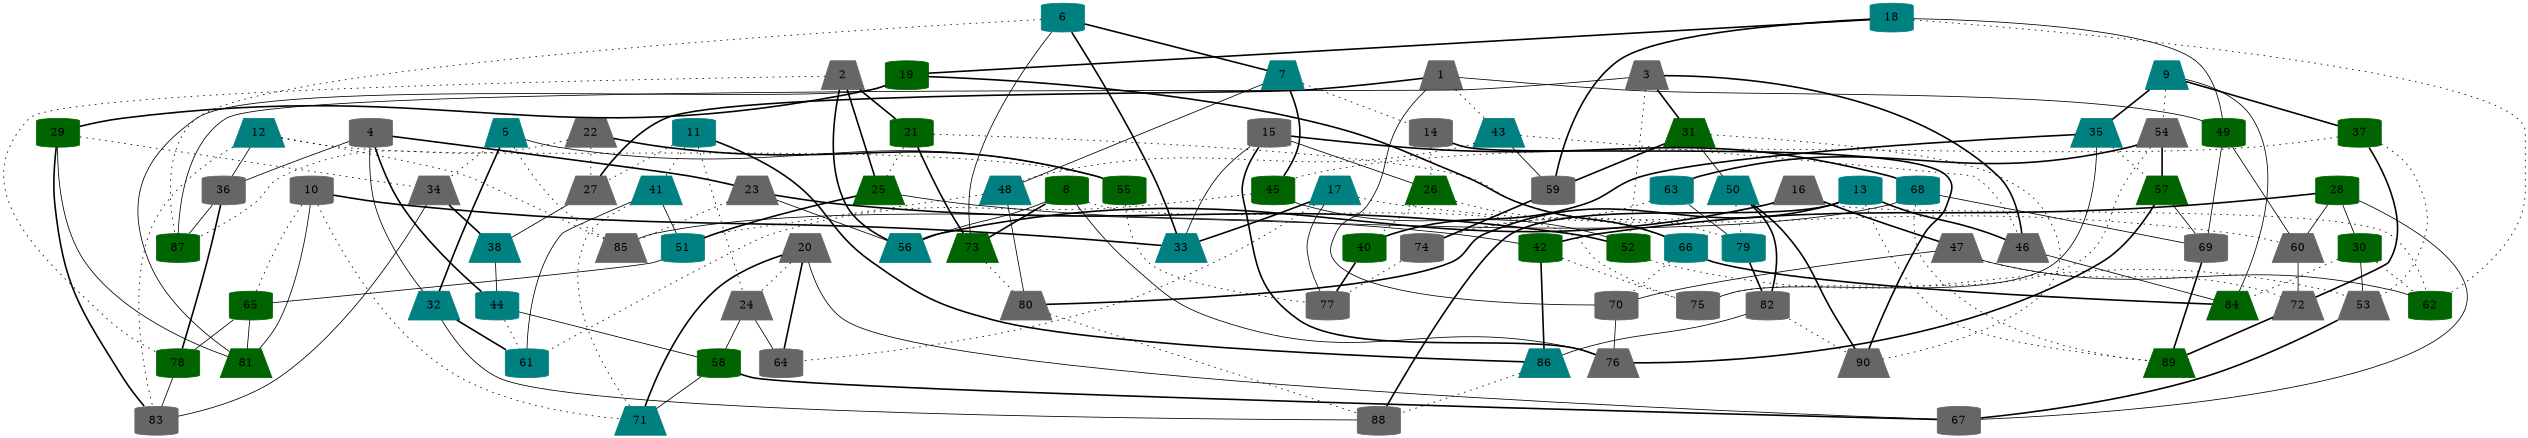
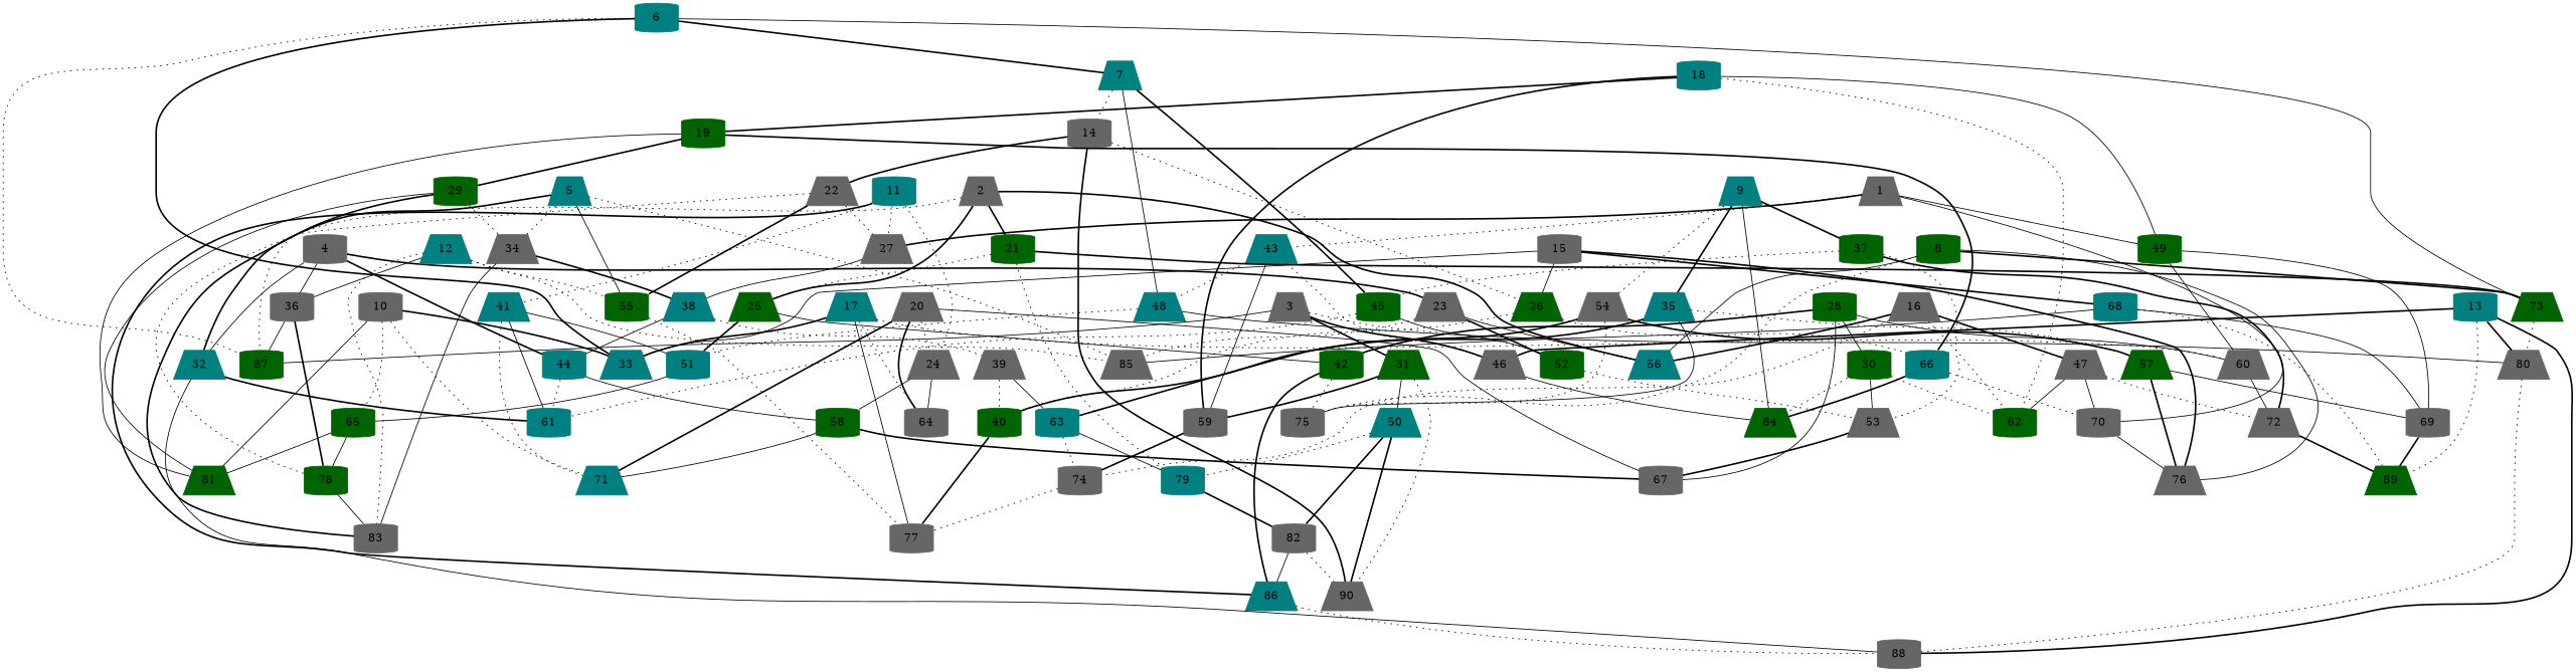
  graph {
    node [color=gray40 shape=trapezium style=filled]
    edge [style=dotted]
    1
    27
    43 [color=teal]
    49 [color=darkgreen shape=cylinder]
    70 [shape=cylinder]
    38 [color=teal]
    46
    48 [color=teal]
    59 [shape=cylinder]
    60
    69 [shape=cylinder]
    76
    21 [color=darkgreen shape=cylinder]
    2
    25 [color=darkgreen]
    56 [color=teal]
    78 [color=darkgreen shape=cylinder]
    73 [color=darkgreen]
    79 [color=teal shape=cylinder]
    42 [color=darkgreen shape=cylinder]
    51 [color=teal shape=cylinder]
    83 [shape=cylinder]
    31 [color=darkgreen]
    3
    52 [color=darkgreen shape=cylinder]
    87 [color=darkgreen shape=cylinder]
    90
    50 [color=teal]
    84 [color=darkgreen]
    53
    4 [shape=cylinder]
    23
    32 [color=teal]
    36 [shape=cylinder]
    44 [color=teal shape=cylinder]
    85
    88 [shape=cylinder]
    61 [color=teal shape=cylinder]
    58 [color=darkgreen shape=cylinder]
    5 [color=teal]
    34
    55 [color=darkgreen shape=cylinder]
    77 [shape=cylinder]
    6 [color=teal shape=cylinder]
    7 [color=teal]
    33 [color=teal]
    14 [shape=cylinder]
    45 [color=darkgreen shape=cylinder]
    80
    22
    26 [color=darkgreen]
    8 [color=darkgreen shape=cylinder]
    75 [shape=cylinder]
    9 [color=teal]
    35 [color=teal]
    37 [color=darkgreen shape=cylinder]
    54
    40 [color=darkgreen shape=cylinder]
    57 [color=darkgreen]
    72
    63 [color=teal shape=cylinder]
    10 [shape=cylinder]
    65 [color=darkgreen shape=cylinder]
    71 [color=teal]
    81 [color=darkgreen]
    11 [color=teal shape=cylinder]
    24
    41 [color=teal]
    86 [color=teal]
    64 [shape=cylinder]
    12 [color=teal]
    13 [color=teal shape=cylinder]
    89 [color=darkgreen]
    66 [color=teal shape=cylinder]
    15 [shape=cylinder]
    68 [color=teal shape=cylinder]
    16
    47
    62 [color=darkgreen shape=cylinder]
    74 [shape=cylinder]
    17 [color=teal]
    18 [color=teal shape=cylinder]
    19 [color=darkgreen shape=cylinder]
    29 [color=darkgreen shape=cylinder]
    20
    67 [shape=cylinder]
    82 [shape=cylinder]
+   39
    28 [color=darkgreen shape=cylinder]
    30 [color=darkgreen shape=cylinder]
    1 -- 27 [style=bold]
    1 -- 43
    1 -- 49 [style=solid]
    1 -- 70 [style=solid]
    27 -- 38 [style=solid]
    43 -- 46
    43 -- 48
    43 -- 59 [style=solid]
    49 -- 60 [style=solid]
    49 -- 69 [style=solid]
    70 -- 76 [style=solid]
    38 -- 44 [style=solid]
+   38 -- 39
    46 -- 84 [style=solid]
    48 -- 51
    48 -- 80 [style=solid]
    59 -- 74 [style=bold]
    60 -- 72 [style=solid]
    69 -- 89 [style=bold]
    21 -- 25
    21 -- 73 [style=bold]
    21 -- 79
    2 -- 21 [style=bold]
    2 -- 25 [style=bold]
    2 -- 56 [style=bold]
    2 -- 78
    25 -- 42 [style=solid]
    25 -- 51 [style=bold]
    78 -- 83 [style=solid]
    73 -- 80
    79 -- 82 [style=bold]
    42 -- 75
    42 -- 86 [style=bold]
    51 -- 65 [style=solid]
    31 -- 59 [style=bold]
    31 -- 90
    31 -- 50 [style=solid]
    3 -- 46 [style=bold]
    3 -- 31 [style=bold]
    3 -- 52
    3 -- 87 [style=solid]
    52 -- 53
    50 -- 79
    50 -- 90 [style=bold]
    50 -- 82 [style=bold]
    53 -- 67 [style=bold]
    4 -- 23 [style=bold]
    4 -- 32 [style=solid]
    4 -- 36 [style=solid]
    4 -- 44 [style=bold]
    23 -- 56 [style=solid]
    23 -- 52 [style=bold]
    23 -- 85
    32 -- 88 [style=solid]
    32 -- 61 [style=bold]
    36 -- 78 [style=bold]
    36 -- 87 [style=solid]
    44 -- 61
    44 -- 58 [style=solid]
    58 -- 71 [style=solid]
    58 -- 67 [style=bold]
    5 -- 32 [style=bold]
    5 -- 85
    5 -- 34
    5 -- 55 [style=solid]
    34 -- 38 [style=bold]
    34 -- 83 [style=solid]
    55 -- 77
    6 -- 73 [style=solid]
    6 -- 87
    6 -- 7 [style=bold]
    6 -- 33 [style=bold]
    7 -- 48 [style=solid]
    7 -- 14
    7 -- 45 [style=bold]
    14 -- 90 [style=bold]
+   14 -- 22 [style=bold]
    14 -- 26
    45 -- 52 [style=solid]
    45 -- 61
    80 -- 88
    22 -- 27
    22 -- 87
    22 -- 55 [style=bold]
    26 -- 40
    26 -- 66
    8 -- 76 [style=solid]
    8 -- 56 [style=solid]
    8 -- 73 [style=bold]
    8 -- 75
    9 -- 84 [style=solid]
    9 -- 35 [style=bold]
    9 -- 37 [style=bold]
    9 -- 54
    35 -- 75 [style=solid]
    35 -- 40 [style=bold]
    35 -- 57
    37 -- 53
    37 -- 45
    37 -- 72 [style=bold]
    54 -- 75
    54 -- 57 [style=bold]
    54 -- 63 [style=bold]
    40 -- 77 [style=bold]
    57 -- 69 [style=solid]
    57 -- 76 [style=bold]
    72 -- 89 [style=bold]
    63 -- 79 [style=solid]
    63 -- 74
    10 -- 33 [style=bold]
    10 -- 65
    10 -- 71
    10 -- 81 [style=solid]
    65 -- 78 [style=solid]
    65 -- 81 [style=solid]
    11 -- 27
    11 -- 24
    11 -- 41
    11 -- 86 [style=bold]
    24 -- 58 [style=solid]
    24 -- 64 [style=solid]
    41 -- 51 [style=solid]
    41 -- 61 [style=solid]
    41 -- 71
    86 -- 88
    12 -- 83
    12 -- 36 [style=solid]
    12 -- 85
    12 -- 55
    13 -- 46 [style=bold]
    13 -- 88 [style=bold]
    13 -- 80 [style=bold]
    13 -- 89
    66 -- 70
    66 -- 84 [style=bold]
    15 -- 76 [style=bold]
    15 -- 33 [style=solid]
    15 -- 26 [style=solid]
    15 -- 68 [style=bold]
    68 -- 69 [style=solid]
    68 -- 85 [style=solid]
    68 -- 89
    16 -- 56 [style=bold]
    16 -- 47 [style=bold]
    16 -- 62
    16 -- 74
    47 -- 70 [style=solid]
    47 -- 72
    47 -- 62 [style=solid]
    74 -- 77
    17 -- 60
    17 -- 77 [style=solid]
    17 -- 33 [style=bold]
    17 -- 64
    18 -- 49 [style=solid]
    18 -- 59 [style=bold]
    18 -- 62
    18 -- 19 [style=bold]
    19 -- 81 [style=solid]
    19 -- 66 [style=bold]
    19 -- 29 [style=bold]
    29 -- 83 [style=bold]
    29 -- 34
    29 -- 81 [style=solid]
    20 -- 71 [style=bold]
    20 -- 24
    20 -- 64 [style=bold]
    20 -- 67 [style=solid]
    82 -- 90
    82 -- 86 [style=solid]
+   39 -- 40
+   39 -- 63 [style=solid]
    28 -- 60 [style=solid]
    28 -- 42 [style=bold]
    28 -- 67 [style=solid]
    28 -- 30 [style=solid]
    30 -- 84
    30 -- 53 [style=solid]
    30 -- 62
  }
